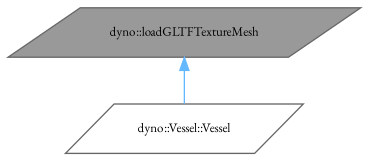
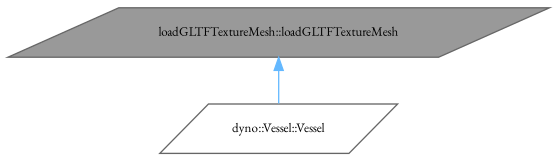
  digraph {
    rankdir=TB
    fontname="EB Garamond"
    node [fontname="EB Garamond" fontsize=10 shape=parallelogram style=filled]
-   n1 [color=gray40 fillcolor=grey60 fontcolor=black height=0.2 label="dyno::loadGLTFTextureMesh" width=0.4]
+   n1 [color=gray40 fillcolor=grey60 fontcolor=black height=0.2 label="loadGLTFTextureMesh::loadGLTFTextureMesh" width=0.4]
    n2 [color=grey40 fillcolor=white height=0.2 label="dyno::Vessel::Vessel" width=0.4]
    n1 -> n2 [color=steelblue1 dir=back fontname="EB Garamond" fontsize=10 labelfontname=Helvetica labelfontsize=10 style=solid]
  }
